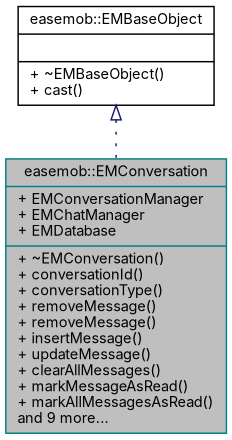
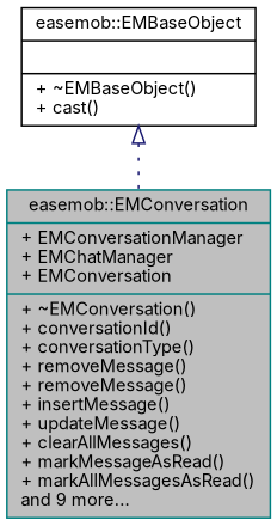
  digraph {
    fontname=Inter
    node [fontname=Inter fontsize=10 shape=record style=filled]
-   n1 [color=teal fillcolor=grey75 fontcolor=black height=0.2 label="{easemob::EMConversation\n|+ EMConversationManager\l+ EMChatManager\l+ EMDatabase\l|+ ~EMConversation()\l+ conversationId()\l+ conversationType()\l+ removeMessage()\l+ removeMessage()\l+ insertMessage()\l+ updateMessage()\l+ clearAllMessages()\l+ markMessageAsRead()\l+ markAllMessagesAsRead()\land 9 more...\l}" width=0.4]
+   n1 [color=teal fillcolor=grey75 fontcolor=black height=0.2 label="{easemob::EMConversation\n|+ EMConversationManager\l+ EMChatManager\l+ EMConversation\l|+ ~EMConversation()\l+ conversationId()\l+ conversationType()\l+ removeMessage()\l+ removeMessage()\l+ insertMessage()\l+ updateMessage()\l+ clearAllMessages()\l+ markMessageAsRead()\l+ markAllMessagesAsRead()\land 9 more...\l}" width=0.4]
    n2 [color=black fillcolor=white height=0.2 label="{easemob::EMBaseObject\n||+ ~EMBaseObject()\l+ cast()\l}" width=0.4]
    n2 -> n1 [arrowtail=onormal color=midnightblue dir=back fontname=Inter fontsize=10 labelfontname=Helvetica labelfontsize=10 style=dotted]
  }
